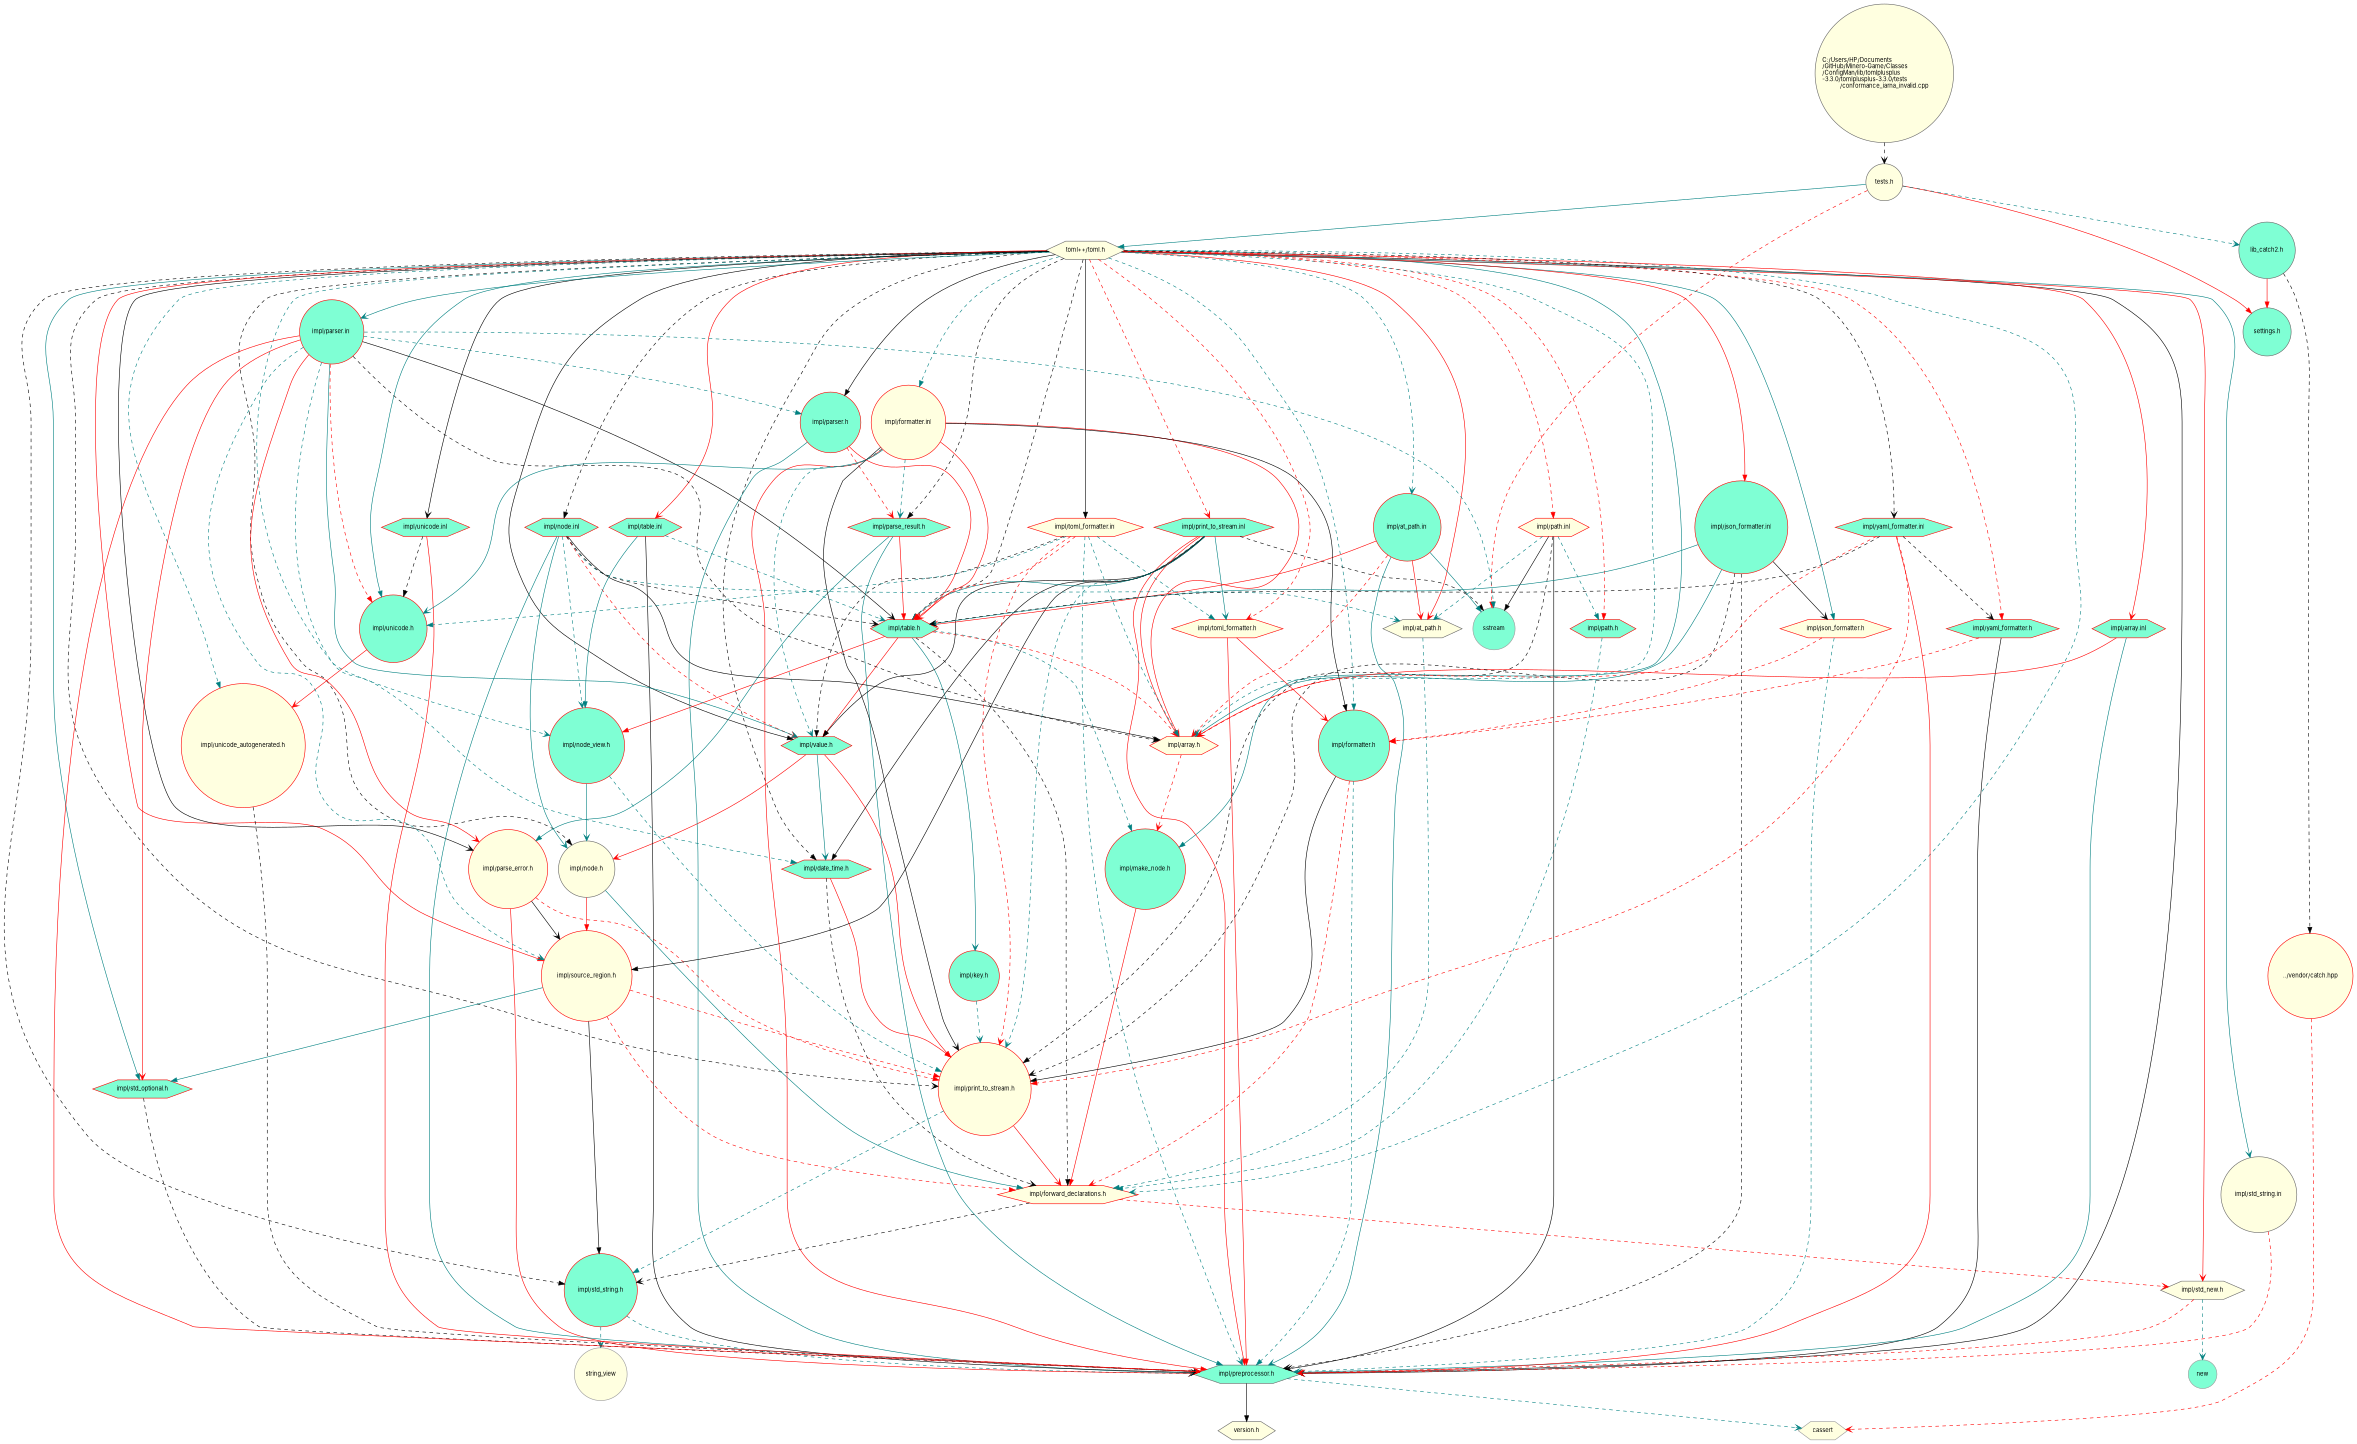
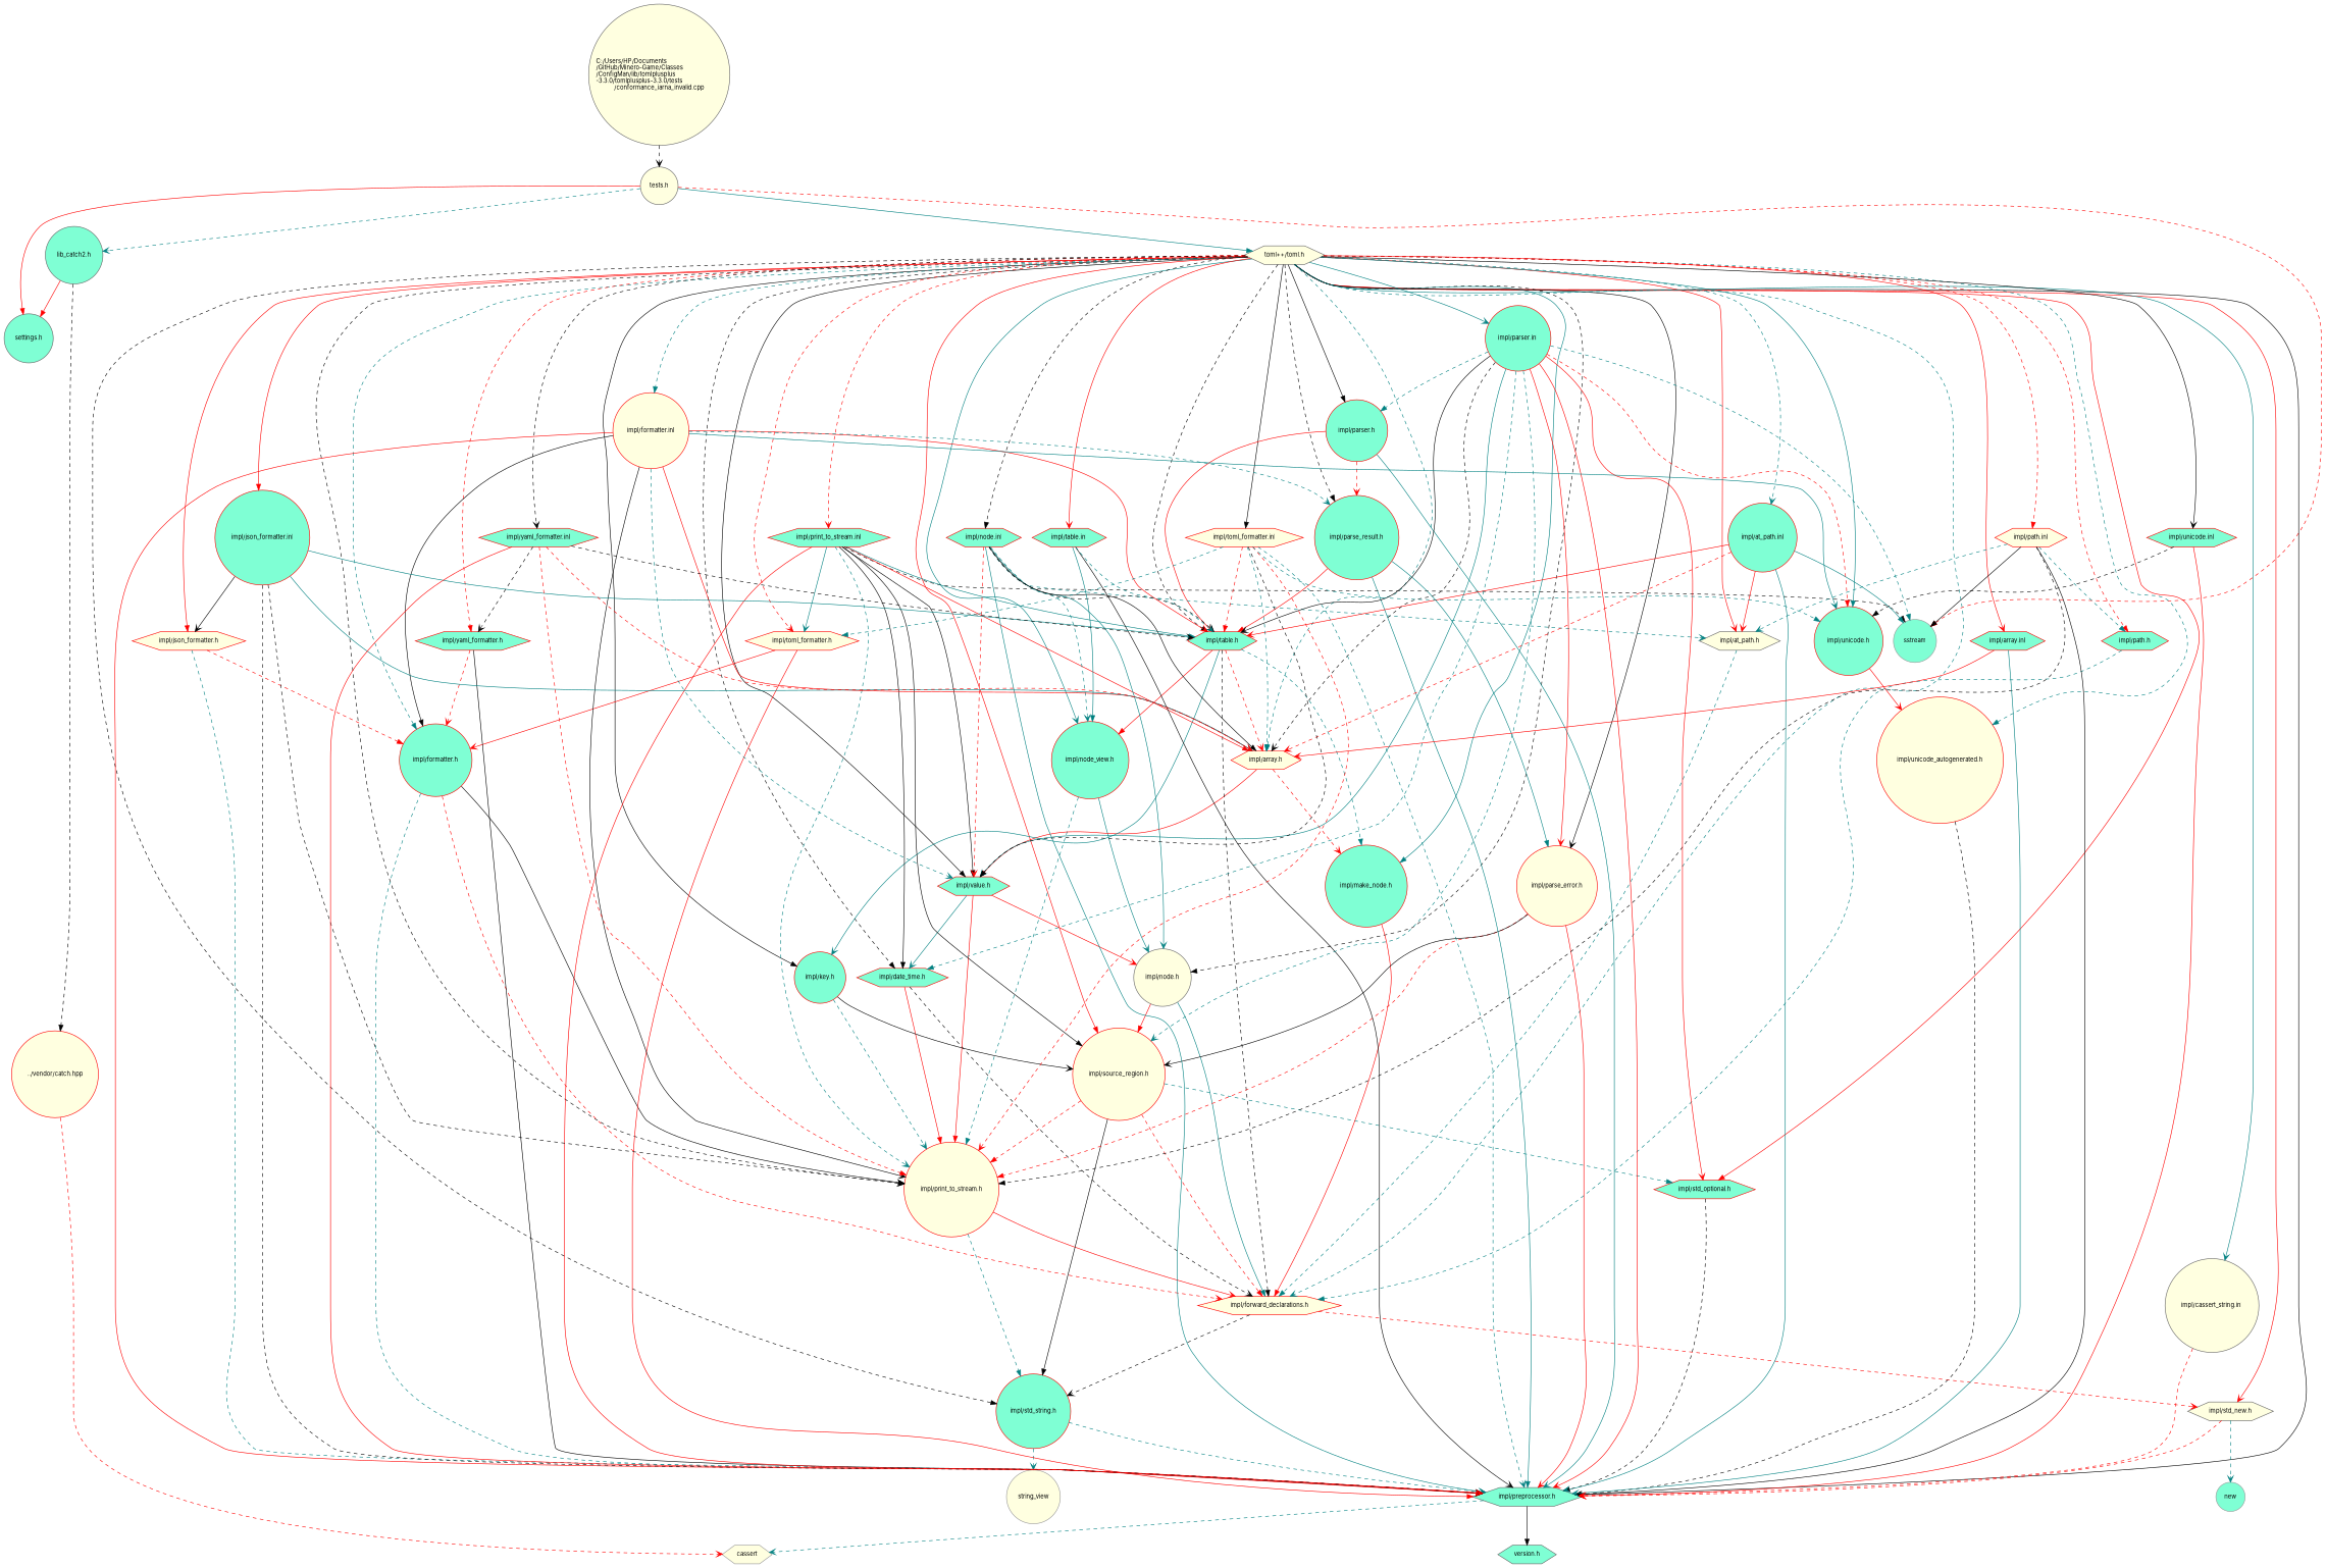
  digraph {
    fontname=Inter
    node [color=red fillcolor=aquamarine fontname=Inter fontsize=10 shape=circle style=filled]
    edge [arrowhead=vee color=teal fontname=Inter fontsize=10 labelfontname=Helvetica labelfontsize=10 style=solid]
    n1 [color=gray40 fillcolor=lightyellow fontcolor=black height=0.2 label="C:/Users/HP/Documents\l/GitHub/Minero-Game/Classes\l/ConfigMan/lib/tomlplusplus\l-3.3.0/tomlplusplus-3.3.0/tests\l/conformance_iarna_invalid.cpp" width=0.4]
    n2 [color=grey40 fillcolor=lightyellow height=0.2 label="tests.h" width=0.4]
    n3 [color=grey40 height=0.2 label="settings.h" width=0.4]
    n4 [color=grey40 fillcolor=lightyellow height=0.2 label="toml++/toml.h" shape=hexagon width=0.4]
    n5 [color=grey60 height=0.2 label=sstream width=0.4]
    n6 [color=grey40 height=0.2 label="lib_catch2.h" width=0.4]
    n7 [color=grey40 height=0.2 label="impl/preprocessor.h" shape=hexagon width=0.4]
    n8 [color=grey40 fillcolor=lightyellow height=0.2 label="impl/std_new.h" shape=hexagon width=0.4]
    n9 [height=0.2 label="impl/std_string.h" width=0.4]
    n10 [height=0.2 label="impl/std_optional.h" shape=hexagon width=0.4]
    n11 [fillcolor=lightyellow height=0.2 label="impl/forward_declarations.h" shape=hexagon width=0.4]
    n12 [fillcolor=lightyellow height=0.2 label="impl/print_to_stream.h" width=0.4]
    n13 [fillcolor=lightyellow height=0.2 label="impl/source_region.h" width=0.4]
    n14 [height=0.2 label="impl/date_time.h" shape=hexagon width=0.4]
    n15 [color=grey40 fillcolor=lightyellow height=0.2 label="impl/at_path.h" shape=hexagon width=0.4]
    n16 [height=0.2 label="impl/path.h" shape=hexagon width=0.4]
    n17 [color=grey40 fillcolor=lightyellow height=0.2 label="impl/node.h" width=0.4]
    n18 [height=0.2 label="impl/node_view.h" width=0.4]
    n19 [height=0.2 label="impl/value.h" shape=hexagon width=0.4]
    n20 [height=0.2 label="impl/make_node.h" width=0.4]
    n21 [fillcolor=lightyellow height=0.2 label="impl/array.h" shape=hexagon width=0.4]
    n22 [height=0.2 label="impl/key.h" width=0.4]
    n23 [height=0.2 label="impl/table.h" shape=hexagon width=0.4]
    n24 [fillcolor=lightyellow height=0.2 label="impl/unicode_autogenerated.h" width=0.4]
    n25 [height=0.2 label="impl/unicode.h" width=0.4]
    n26 [fillcolor=lightyellow height=0.2 label="impl/parse_error.h" width=0.4]
-   n27 [height=0.2 label="impl/parse_result.h" shape=hexagon width=0.4]
+   n27 [height=0.2 label="impl/parse_result.h" width=0.4]
    n28 [height=0.2 label="impl/parser.h" width=0.4]
    n29 [height=0.2 label="impl/formatter.h" width=0.4]
    n30 [fillcolor=lightyellow height=0.2 label="impl/toml_formatter.h" shape=hexagon width=0.4]
    n31 [fillcolor=lightyellow height=0.2 label="impl/json_formatter.h" shape=hexagon width=0.4]
    n32 [height=0.2 label="impl/yaml_formatter.h" shape=hexagon width=0.4]
-   n33 [color=grey40 fillcolor=lightyellow height=0.2 label="impl/std_string.inl" width=0.4]
+   n33 [color=grey40 fillcolor=lightyellow height=0.2 label="impl/cassert_string.inl" width=0.4]
    n34 [height=0.2 label="impl/print_to_stream.inl" shape=hexagon width=0.4]
    n35 [height=0.2 label="impl/node.inl" shape=hexagon width=0.4]
    n36 [height=0.2 label="impl/at_path.inl" width=0.4]
    n37 [fillcolor=lightyellow height=0.2 label="impl/path.inl" shape=hexagon width=0.4]
    n38 [height=0.2 label="impl/array.inl" shape=hexagon width=0.4]
    n39 [height=0.2 label="impl/table.inl" shape=hexagon width=0.4]
    n40 [height=0.2 label="impl/unicode.inl" shape=hexagon width=0.4]
    n41 [height=0.2 label="impl/parser.inl" width=0.4]
    n42 [fillcolor=lightyellow height=0.2 label="impl/formatter.inl" width=0.4]
    n43 [fillcolor=lightyellow height=0.2 label="impl/toml_formatter.inl" shape=hexagon width=0.4]
    n44 [height=0.2 label="impl/json_formatter.inl" width=0.4]
    n45 [height=0.2 label="impl/yaml_formatter.inl" shape=hexagon width=0.4]
    n46 [fillcolor=lightyellow height=0.2 label="../vendor/catch.hpp" width=0.4]
    n47 [color=grey60 fillcolor=lightyellow height=0.2 label=cassert shape=hexagon width=0.4]
-   n48 [color=grey40 fillcolor=lightyellow height=0.2 label="version.h" shape=hexagon width=0.4]
+   n48 [color=grey40 height=0.2 label="version.h" shape=hexagon width=0.4]
    n49 [color=grey60 height=0.2 label=new width=0.4]
    n50 [color=grey60 fillcolor=lightyellow height=0.2 label=string_view width=0.4]
    n1 -> n2 [color=black style=dashed]
    n2 -> n3 [arrowhead=normal color=red]
    n2 -> n4 [arrowhead=normal]
    n2 -> n5 [arrowhead=normal color=red style=dashed]
    n2 -> n6 [style=dashed]
    n4 -> n7 [arrowhead=normal color=black]
    n4 -> n8 [color=red]
    n4 -> n9 [arrowhead=normal color=black style=dashed]
-   n4 -> n10 [arrowhead=normal]
+   n4 -> n10 [arrowhead=normal color=red]
    n4 -> n11 [style=dashed]
    n4 -> n12 [color=black style=dashed]
    n4 -> n13 [arrowhead=normal color=red]
    n4 -> n14 [arrowhead=normal color=black style=dashed]
    n4 -> n15 [color=red]
    n4 -> n16 [arrowhead=normal color=red style=dashed]
    n4 -> n17 [arrowhead=normal color=black style=dashed]
-   n4 -> n18 [style=dashed]
+   n4 -> n18
    n4 -> n19 [arrowhead=normal color=black]
    n4 -> n20 [arrowhead=normal]
    n4 -> n21 [arrowhead=normal style=dashed]
+   n4 -> n22 [arrowhead=normal color=black]
    n4 -> n23 [arrowhead=normal color=black style=dashed]
    n4 -> n24 [arrowhead=normal style=dashed]
    n4 -> n25 [arrowhead=normal]
    n4 -> n26 [color=black]
    n4 -> n27 [arrowhead=normal color=black style=dashed]
    n4 -> n28 [arrowhead=normal color=black]
    n4 -> n29 [arrowhead=normal style=dashed]
    n4 -> n30 [color=red style=dashed]
-   n4 -> n31 [arrowhead=normal]
+   n4 -> n31 [arrowhead=normal color=red]
    n4 -> n32 [arrowhead=normal color=red style=dashed]
    n4 -> n33
    n4 -> n34 [color=red style=dashed]
    n4 -> n35 [arrowhead=normal color=black style=dashed]
    n4 -> n36 [style=dashed]
    n4 -> n37 [arrowhead=normal color=red style=dashed]
    n4 -> n38 [color=red]
    n4 -> n39 [color=red]
    n4 -> n40 [color=black]
    n4 -> n41
    n4 -> n42 [arrowhead=normal style=dashed]
    n4 -> n43 [arrowhead=normal color=black]
    n4 -> n44 [arrowhead=normal color=red]
    n4 -> n45 [color=black style=dashed]
    n6 -> n3 [arrowhead=normal color=red]
    n6 -> n46 [arrowhead=normal color=black style=dashed]
    n7 -> n47 [style=dashed]
    n7 -> n48 [arrowhead=normal color=black]
    n8 -> n7 [color=red style=dashed]
    n8 -> n49 [style=dashed]
    n9 -> n7 [style=dashed]
    n9 -> n50 [style=dashed]
    n10 -> n7 [arrowhead=normal color=black style=dashed]
    n11 -> n8 [color=red style=dashed]
    n11 -> n9 [color=black style=dashed]
    n12 -> n9 [arrowhead=normal style=dashed]
    n12 -> n11 [color=red]
    n13 -> n9 [arrowhead=normal color=black]
-   n13 -> n10 [arrowhead=normal]
+   n13 -> n10 [arrowhead=normal style=dashed]
    n13 -> n11 [arrowhead=normal color=red style=dashed]
    n13 -> n12 [arrowhead=normal color=red style=dashed]
    n14 -> n11 [color=black style=dashed]
    n14 -> n12 [arrowhead=normal color=red]
    n15 -> n11 [arrowhead=normal style=dashed]
    n16 -> n11 [arrowhead=normal style=dashed]
    n17 -> n11 [arrowhead=normal]
    n17 -> n13 [arrowhead=normal color=red]
    n18 -> n12 [arrowhead=normal style=dashed]
    n18 -> n17
    n19 -> n12 [arrowhead=normal color=red]
    n19 -> n14
    n19 -> n17 [color=red]
    n20 -> n11 [arrowhead=normal color=red]
-   n23 -> n19 [arrowhead=normal color=red]
+   n21 -> n19 [arrowhead=normal color=red]
    n21 -> n20 [color=red style=dashed]
    n22 -> n12 [style=dashed]
+   n22 -> n13 [color=black]
    n23 -> n11 [arrowhead=normal color=black style=dashed]
    n23 -> n18 [arrowhead=normal color=red]
    n23 -> n20 [arrowhead=normal style=dashed]
    n23 -> n21 [color=red style=dashed]
    n23 -> n22
    n24 -> n7 [arrowhead=normal color=black style=dashed]
    n25 -> n24 [color=red]
    n26 -> n7 [color=red]
    n26 -> n12 [arrowhead=normal color=red style=dashed]
    n26 -> n13 [color=black]
    n27 -> n7 [arrowhead=normal]
    n27 -> n23 [arrowhead=normal color=red]
    n27 -> n26 [arrowhead=normal]
    n28 -> n7
    n28 -> n23 [color=red]
    n28 -> n27 [color=red style=dashed]
    n29 -> n7 [arrowhead=normal style=dashed]
    n29 -> n11 [color=red style=dashed]
    n29 -> n12 [arrowhead=normal color=black]
    n30 -> n7 [arrowhead=normal color=red]
    n30 -> n29 [color=red]
    n31 -> n7 [style=dashed]
    n31 -> n29 [arrowhead=normal color=red style=dashed]
    n32 -> n7 [color=black]
    n32 -> n29 [color=red style=dashed]
    n33 -> n7 [color=red style=dashed]
    n34 -> n5 [arrowhead=normal color=black style=dashed]
    n34 -> n7 [arrowhead=normal color=red]
    n34 -> n12 [style=dashed]
    n34 -> n13 [arrowhead=normal color=black]
    n34 -> n14 [arrowhead=normal color=black]
    n34 -> n19 [arrowhead=normal color=black]
    n34 -> n21 [arrowhead=normal color=red]
    n34 -> n23 [arrowhead=normal]
    n34 -> n30
    n35 -> n7
    n35 -> n15 [style=dashed]
    n35 -> n17
    n35 -> n18 [style=dashed]
    n35 -> n19 [color=red style=dashed]
    n35 -> n21 [arrowhead=normal color=black]
    n35 -> n23 [color=black style=dashed]
    n36 -> n5 [arrowhead=normal]
    n36 -> n7
    n36 -> n15 [color=red]
    n36 -> n21 [color=red style=dashed]
    n36 -> n23 [color=red]
    n37 -> n5 [arrowhead=normal color=black]
    n37 -> n7 [color=black]
    n37 -> n12 [arrowhead=normal color=black style=dashed]
    n37 -> n15 [style=dashed]
    n37 -> n16 [arrowhead=normal style=dashed]
    n38 -> n7
    n38 -> n21 [color=red]
    n39 -> n7 [color=black]
    n39 -> n18 [arrowhead=normal]
    n39 -> n23 [style=dashed]
    n40 -> n7 [color=red]
    n40 -> n25 [arrowhead=normal color=black style=dashed]
    n41 -> n5 [arrowhead=normal style=dashed]
    n41 -> n7 [color=red]
    n41 -> n10 [color=red]
    n41 -> n13 [style=dashed]
    n41 -> n14 [arrowhead=normal style=dashed]
    n41 -> n19
    n41 -> n21 [color=black style=dashed]
    n41 -> n23 [color=black]
    n41 -> n25 [arrowhead=normal color=red style=dashed]
    n41 -> n26 [color=red]
    n41 -> n28 [arrowhead=normal style=dashed]
    n42 -> n7 [arrowhead=normal color=red]
    n42 -> n12 [color=black]
    n42 -> n19 [style=dashed]
    n42 -> n21 [color=red]
    n42 -> n23 [color=red]
    n42 -> n25
    n42 -> n27 [style=dashed]
    n42 -> n29 [arrowhead=normal color=black]
    n43 -> n7 [style=dashed]
    n43 -> n12 [color=red style=dashed]
    n43 -> n19 [arrowhead=normal color=black style=dashed]
    n43 -> n21 [arrowhead=normal style=dashed]
    n43 -> n23 [arrowhead=normal color=red style=dashed]
    n43 -> n25 [arrowhead=normal style=dashed]
    n43 -> n30 [arrowhead=normal style=dashed]
    n44 -> n7 [color=black style=dashed]
    n44 -> n12 [color=black style=dashed]
    n44 -> n21
    n44 -> n23 [arrowhead=normal]
    n44 -> n31 [color=black]
    n45 -> n7 [color=red]
    n45 -> n12 [arrowhead=normal color=red style=dashed]
    n45 -> n21 [color=red style=dashed]
    n45 -> n23 [color=black style=dashed]
    n45 -> n32 [color=black style=dashed]
    n46 -> n47 [color=red style=dashed]
  }
